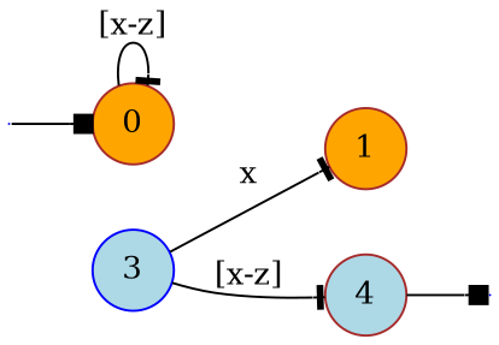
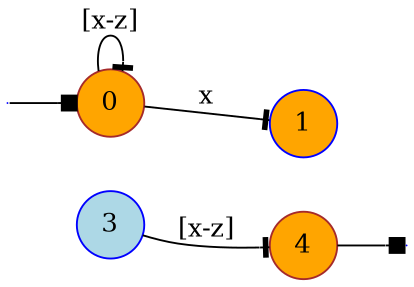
  digraph {
    rankdir=LR
    vcsn_context="lal(xyz), b"
    node [color=blue fillcolor=lightblue shape=circle style=filled]
    edge [arrowhead=tee]
    I0 [shape=point width=0]
    F4 [shape=point width=0]
    0 [color=brown fillcolor=orange]
-   1 [color=brown fillcolor=orange]
+   1 [fillcolor=orange]
    3
-   4 [color=brown]
+   4 [color=brown fillcolor=orange]
    subgraph sub_1 {
      I0
      F4
    }
    subgraph sub_2 {
      0
      1
      3
      4
    }
    I0 -> 0 [arrowhead=box]
    0 -> 0 [label="[x-z]"]
-   3 -> 1 [label=x]
+   0 -> 1 [label=x]
    3 -> 4 [label="[x-z]"]
    4 -> F4 [arrowhead=box]
  }
